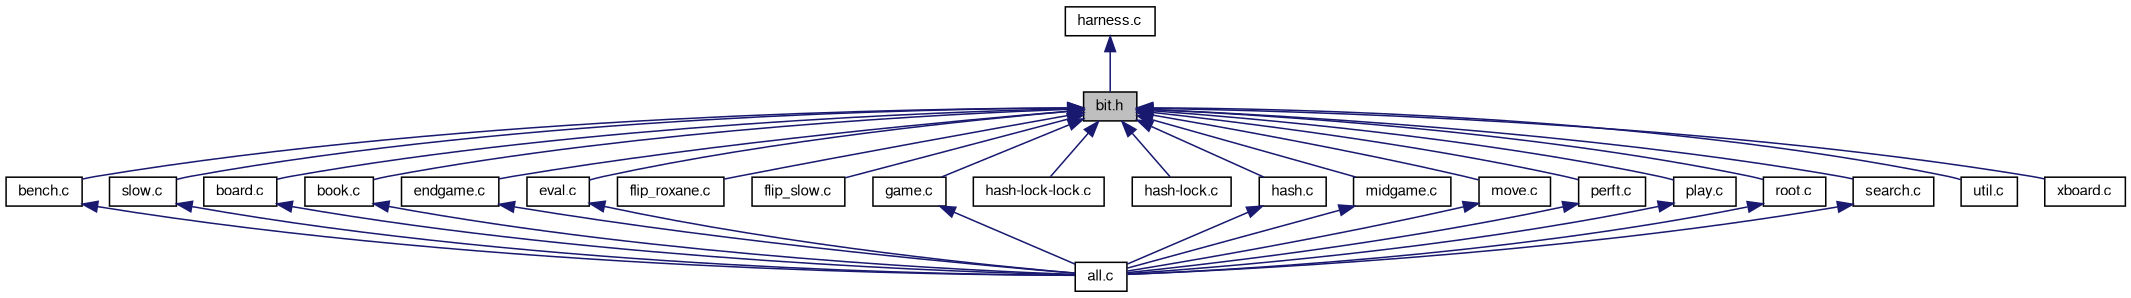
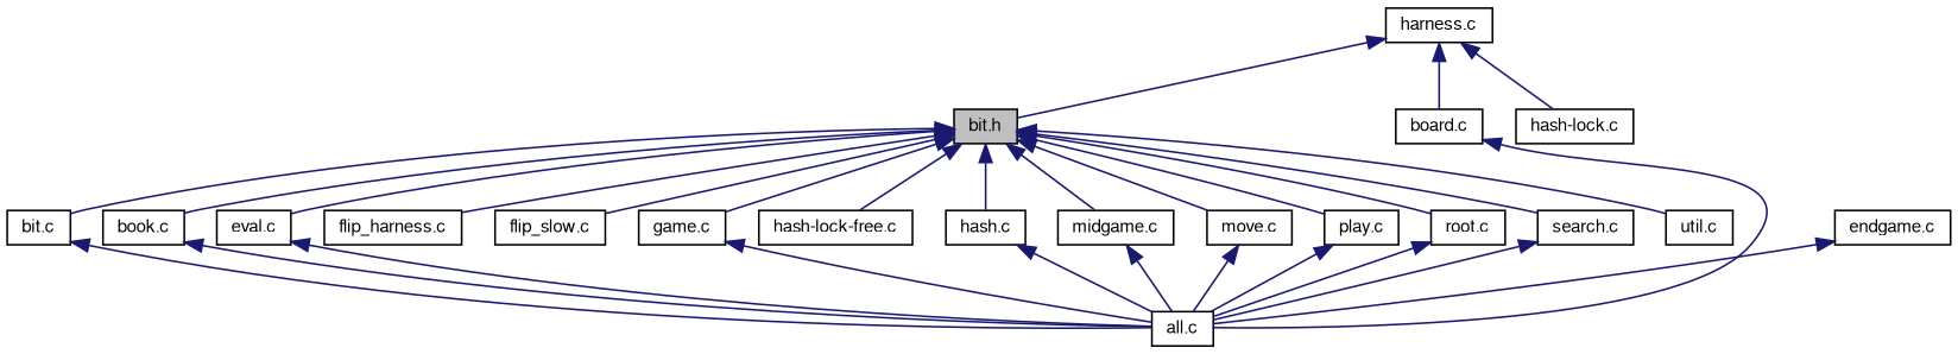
  digraph {
    node [color=black fontname=FreeSans fontsize=10 shape=record]
    edge [color=midnightblue dir=back fontname=FreeSans fontsize=10 labelfontname=FreeSans labelfontsize=10 style=solid]
    n1 [fillcolor=grey75 fontcolor=black height=0.2 label="bit.h" style=filled width=0.4]
-   n2 [height=0.2 label="bench.c" width=0.4]
-   n3 [height=0.2 label="slow.c" width=0.4]
+   n3 [height=0.2 label="bit.c" width=0.4]
    n4 [height=0.2 label="board.c" width=0.4]
    n5 [height=0.2 label="book.c" width=0.4]
    n6 [height=0.2 label="endgame.c" width=0.4]
    n7 [height=0.2 label="eval.c" width=0.4]
-   n8 [height=0.2 label="flip_roxane.c" width=0.4]
+   n8 [height=0.2 label="flip_harness.c" width=0.4]
    n9 [height=0.2 label="flip_slow.c" width=0.4]
    n10 [height=0.2 label="game.c" width=0.4]
-   n11 [height=0.2 label="hash-lock-lock.c" width=0.4]
+   n11 [height=0.2 label="hash-lock-free.c" width=0.4]
    n12 [height=0.2 label="hash-lock.c" width=0.4]
    n13 [height=0.2 label="hash.c" width=0.4]
    n14 [height=0.2 label="midgame.c" width=0.4]
    n15 [height=0.2 label="move.c" width=0.4]
-   n16 [height=0.2 label="perft.c" width=0.4]
    n17 [height=0.2 label="play.c" width=0.4]
    n18 [height=0.2 label="root.c" width=0.4]
    n19 [height=0.2 label="search.c" width=0.4]
    n20 [height=0.2 label="util.c" width=0.4]
-   n21 [height=0.2 label="xboard.c" width=0.4]
    n22 [height=0.2 label="all.c" width=0.4]
    n23 [height=0.2 label="harness.c" width=0.4]
-   n1 -> n2
    n1 -> n3
-   n1 -> n4
+   n23 -> n4
    n1 -> n5
-   n1 -> n6
    n1 -> n7
    n1 -> n8
    n1 -> n9
    n1 -> n10
    n1 -> n11
-   n1 -> n12
+   n23 -> n12
    n1 -> n13
    n1 -> n14
    n1 -> n15
-   n1 -> n16
    n1 -> n17
    n1 -> n18
    n1 -> n19
    n1 -> n20
-   n1 -> n21
-   n2 -> n22
    n3 -> n22
    n4 -> n22
    n5 -> n22
    n6 -> n22
    n7 -> n22
    n10 -> n22
    n13 -> n22
    n14 -> n22
    n15 -> n22
-   n16 -> n22
    n17 -> n22
    n18 -> n22
    n19 -> n22
    n23 -> n1
  }
